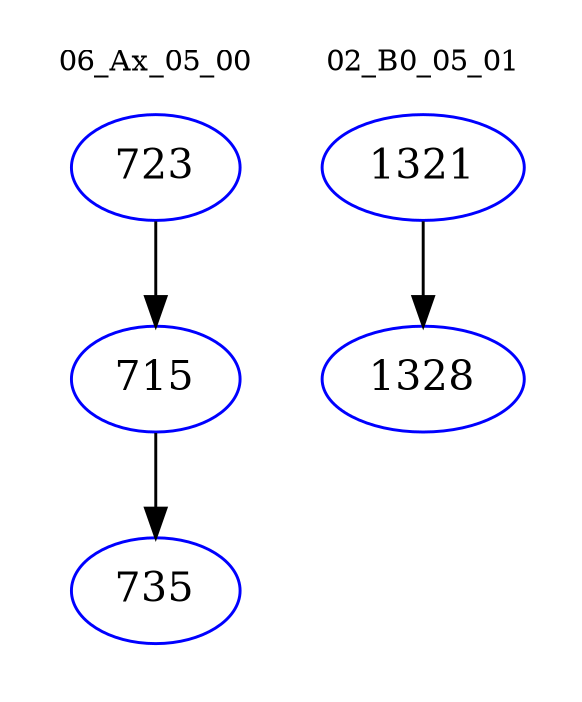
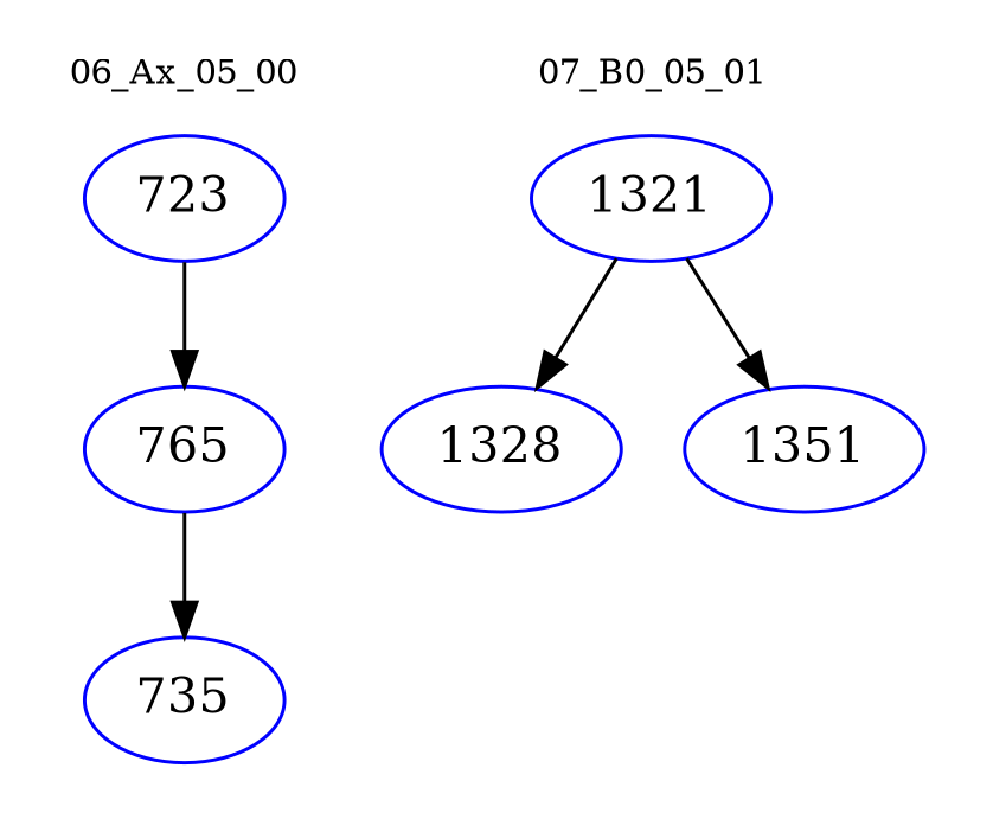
  digraph {
    node [color=blue]
    edge [color=black]
    n1 [label=723]
-   n2 [label=715]
+   n2 [label=765]
    n3 [label=735]
    n4 [label=1328]
    n5 [label=1321]
+   n6 [label=1351]
    subgraph cluster_1 {
      color=white
      fontsize=10
      label="06_Ax_05_00"
      n1
      n2
      n3
    }
    subgraph cluster_2 {
      color=white
      fontsize=10
-     label="02_B0_05_01"
+     label="07_B0_05_01"
      n4
      n5
+     n6
    }
    n1 -> n2
    n2 -> n3
    n5 -> n4
+   n5 -> n6
  }
